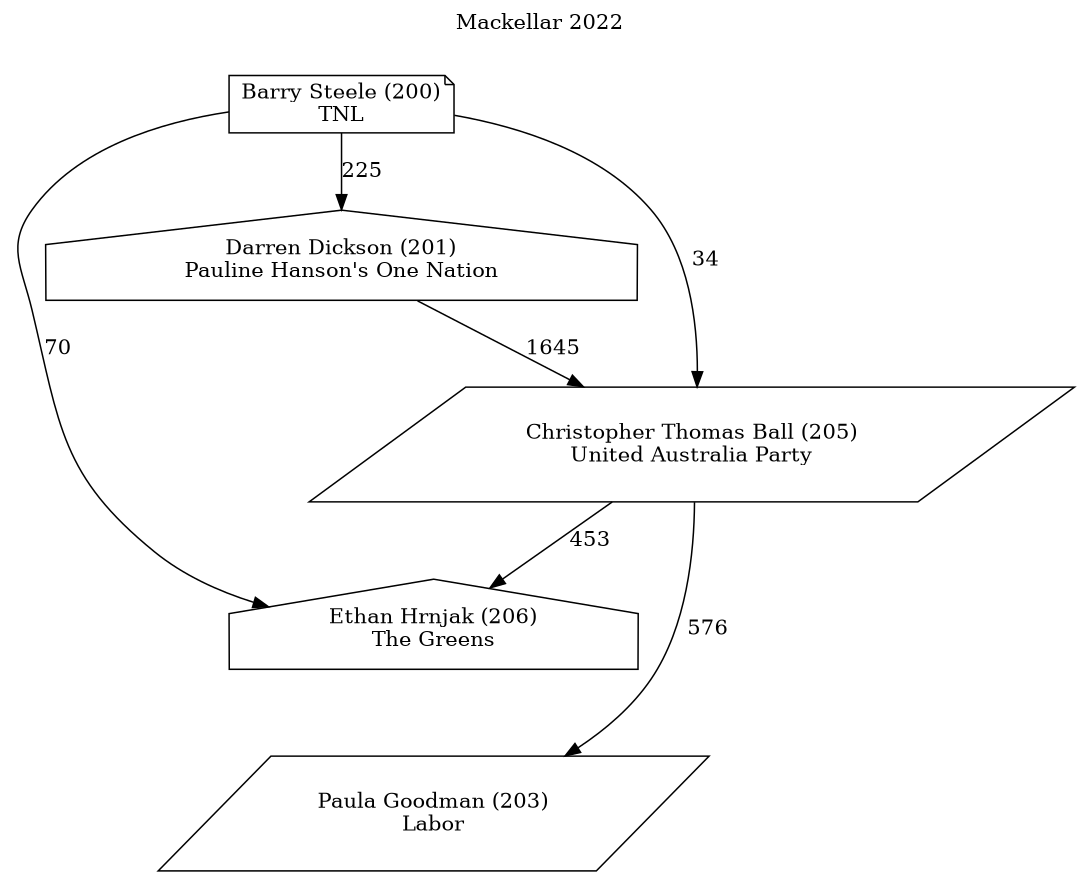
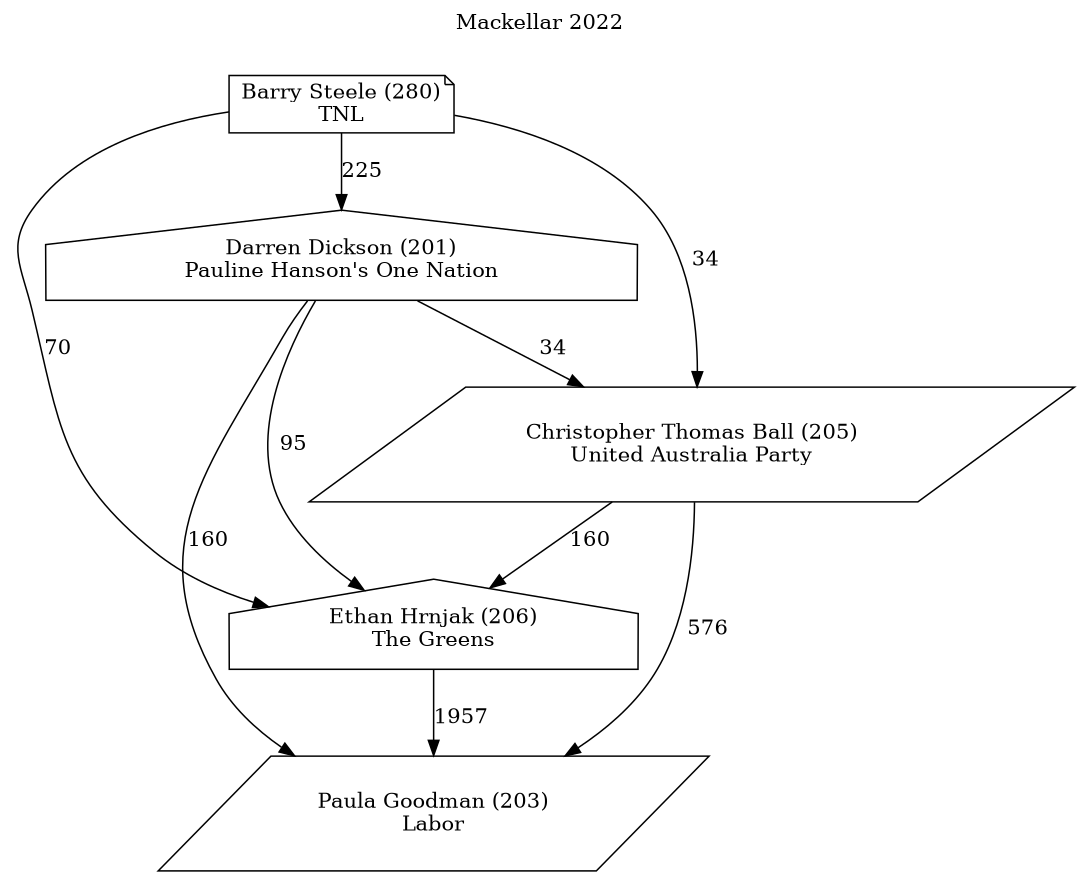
  digraph {
    label="Mackellar 2022"
    labelloc=t
    mclimit=10
    node [shape=house]
    n1 [label="Ethan Hrnjak (206)\nThe Greens"]
    n2 [label="Paula Goodman (203)\nLabor" shape=parallelogram]
-   n3 [label="Barry Steele (200)\nTNL" shape=note]
+   n3 [label="Barry Steele (280)\nTNL" shape=note]
    n4 [label="Christopher Thomas Ball (205)\nUnited Australia Party" shape=parallelogram]
    n5 [label="Darren Dickson (201)\nPauline Hanson's One Nation"]
+   n1 -> n2 [label=1957]
    n3 -> n1 [label=70]
    n3 -> n4 [label=34]
    n3 -> n5 [label=225]
-   n4 -> n1 [label=453]
+   n4 -> n1 [label=160]
    n4 -> n2 [label=576]
-   n5 -> n4 [label=1645]
+   n5 -> n1 [label=95]
+   n5 -> n2 [label=160]
+   n5 -> n4 [label=34]
  }
